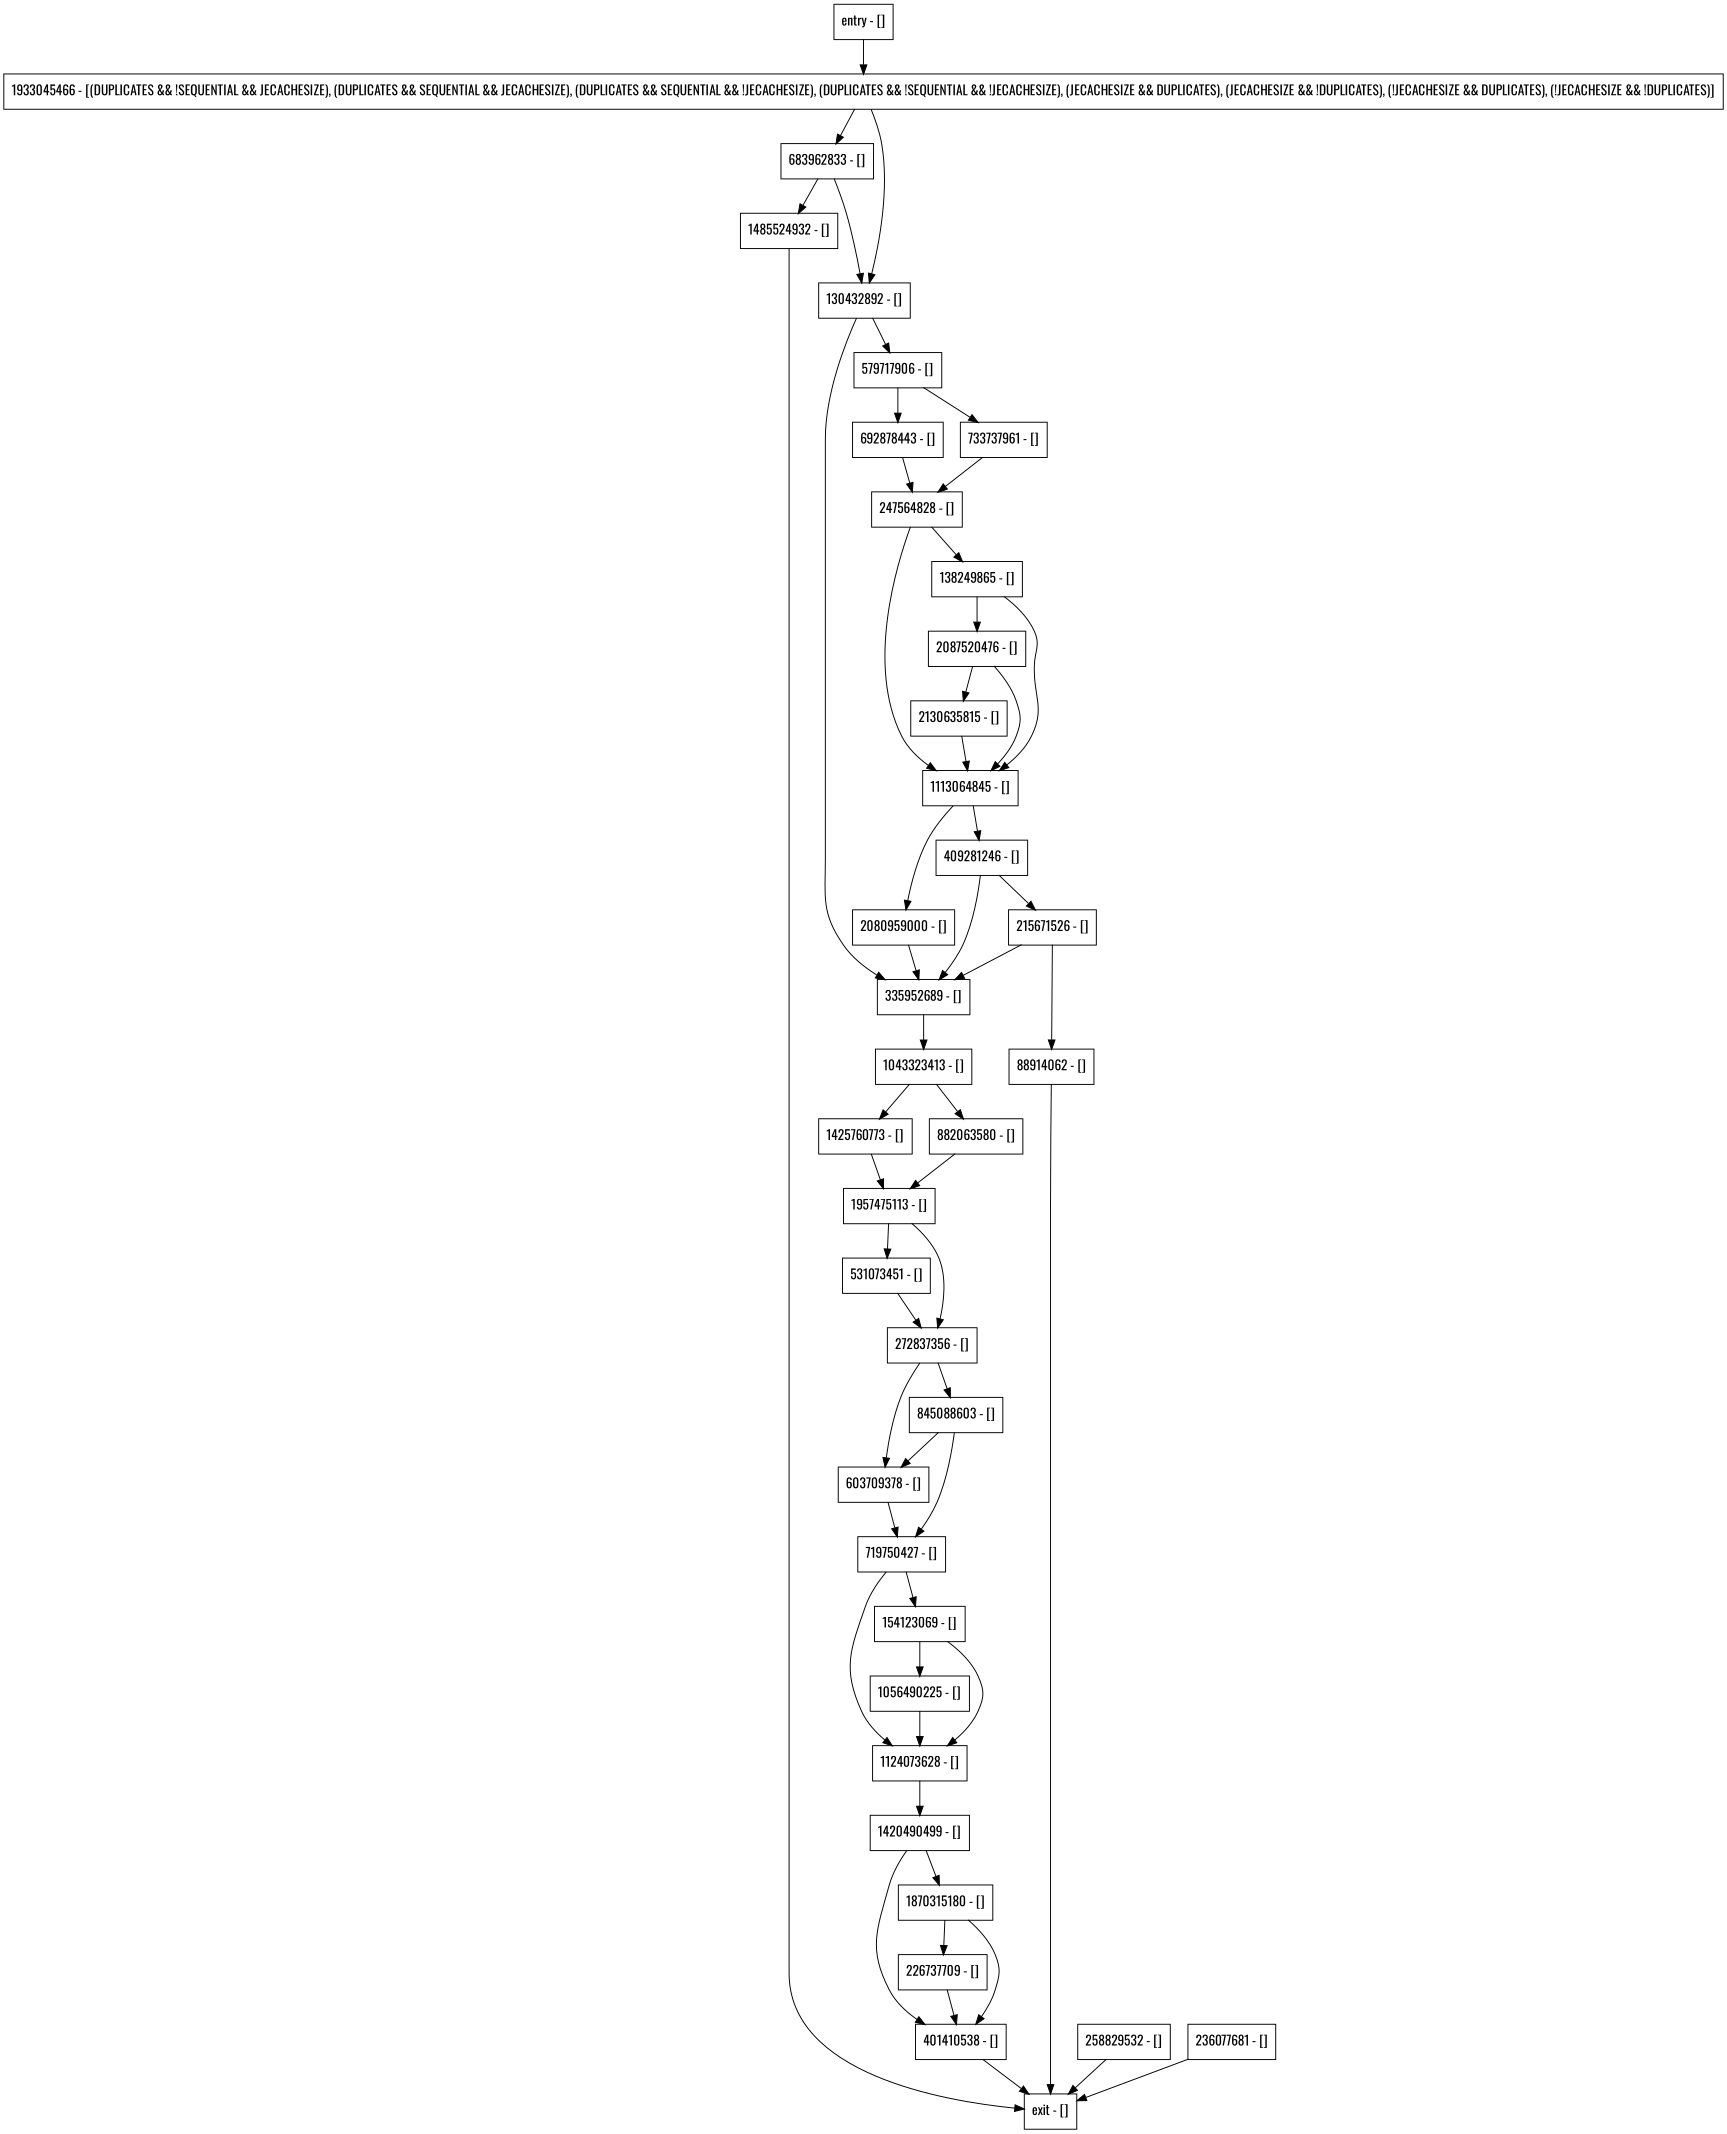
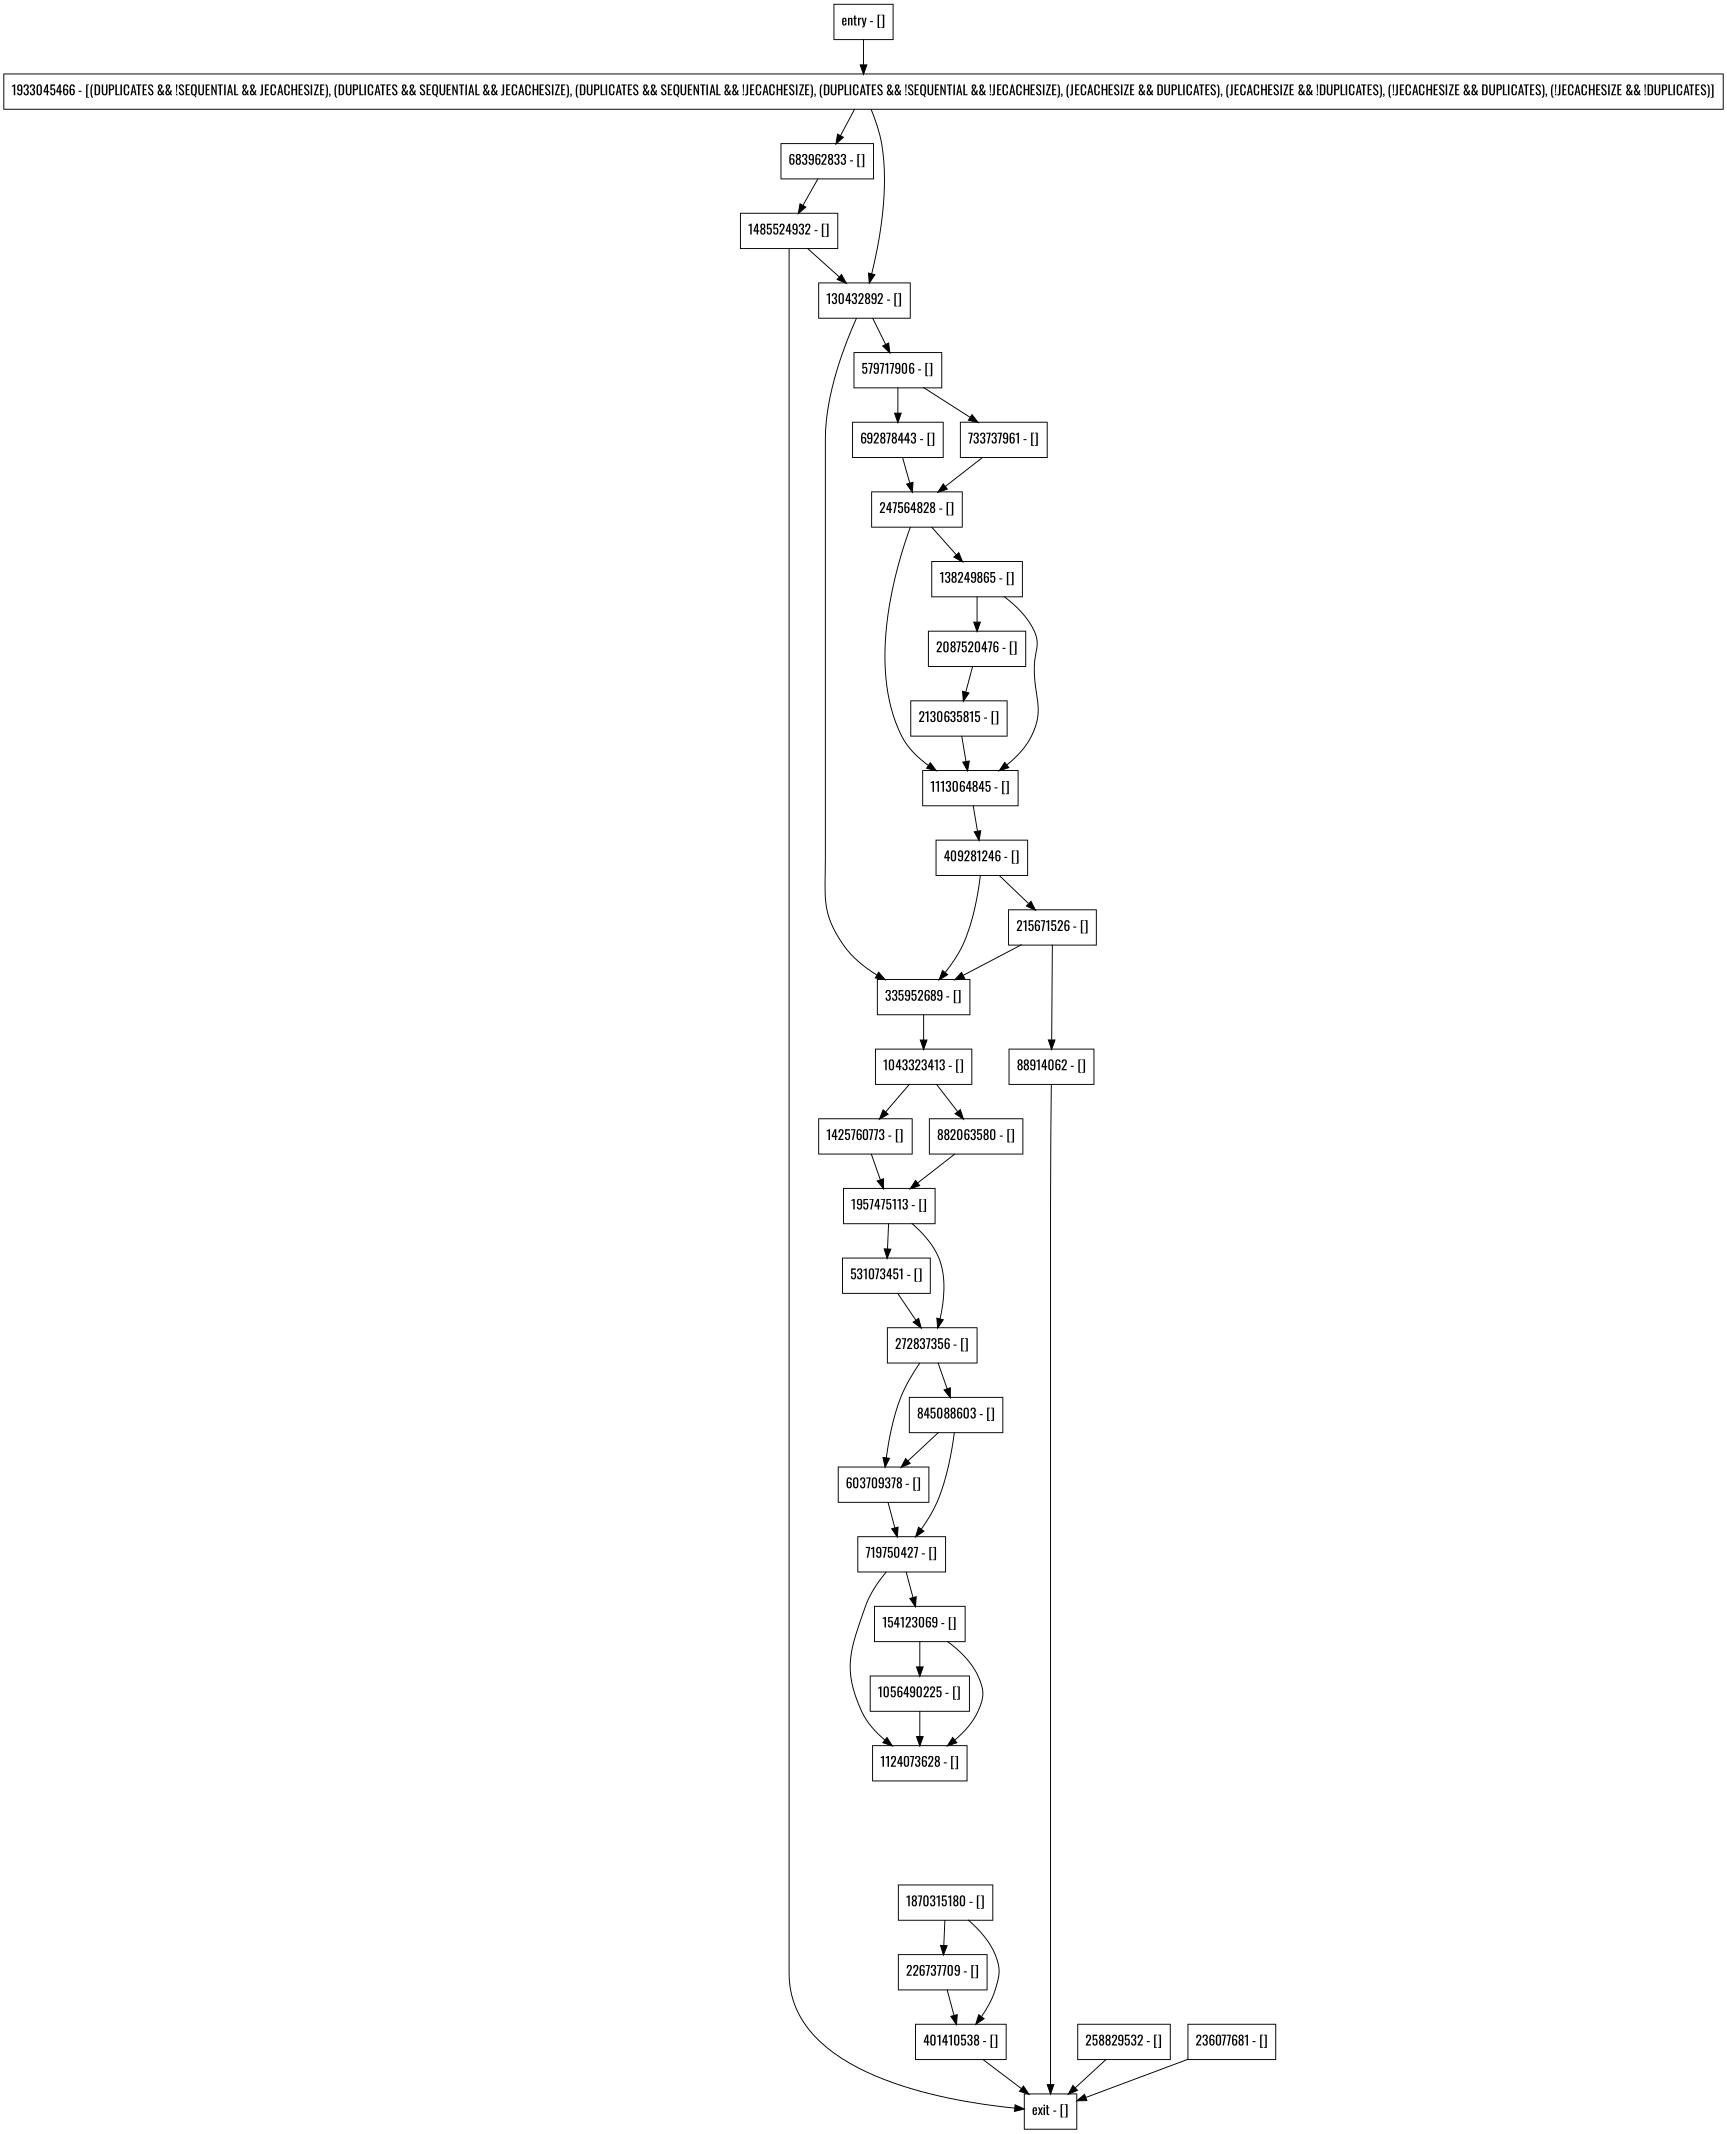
  digraph {
    fontname=Oswald
    node [fontname=Oswald shape=record]
    edge [fontname=Oswald]
    n1 [label="1056490225 - []"]
    n2 [label="1124073628 - []"]
-   n3 [label="1420490499 - []"]
    n4 [label="409281246 - []"]
    n5 [label="335952689 - []"]
    n6 [label="215671526 - []"]
    n7 [label="1043323413 - []"]
    n8 [label="88914062 - []"]
    n9 [label="1933045466 - [(DUPLICATES && !SEQUENTIAL && JECACHESIZE), (DUPLICATES && SEQUENTIAL && JECACHESIZE), (DUPLICATES && SEQUENTIAL && !JECACHESIZE), (DUPLICATES && !SEQUENTIAL && !JECACHESIZE), (JECACHESIZE && DUPLICATES), (JECACHESIZE && !DUPLICATES), (!JECACHESIZE && DUPLICATES), (!JECACHESIZE && !DUPLICATES)]"]
    n10 [label="683962833 - []"]
    n11 [label="130432892 - []"]
    n12 [label="1485524932 - []"]
    n13 [label="579717906 - []"]
    n14 [label="531073451 - []"]
    n15 [label="272837356 - []"]
    n16 [label="603709378 - []"]
    n17 [label="845088603 - []"]
    n18 [label="258829532 - []"]
    n19 [label="exit - []"]
-   n20 [label="2080959000 - []"]
    n21 [label="2087520476 - []"]
    n22 [label="1113064845 - []"]
    n23 [label="2130635815 - []"]
    n24 [label="226737709 - []"]
    n25 [label="401410538 - []"]
    n26 [label="236077681 - []"]
    n27 [label="719750427 - []"]
    n28 [label="154123069 - []"]
    n29 [label="1870315180 - []"]
    n30 [label="1425760773 - []"]
    n31 [label="882063580 - []"]
    n32 [label="1957475113 - []"]
    n33 [label="733737961 - []"]
    n34 [label="247564828 - []"]
    n35 [label="138249865 - []"]
    n36 [label="692878443 - []"]
    n37 [label="entry - []"]
    n1 -> n2
-   n2 -> n3
-   n3 -> n25
-   n3 -> n29
    n4 -> n5
    n4 -> n6
    n5 -> n7
    n6 -> n5
    n6 -> n8
    n7 -> n30
    n7 -> n31
    n8 -> n19
    n9 -> n10
    n9 -> n11
-   n10 -> n11
+   n12 -> n11
    n10 -> n12
    n11 -> n5
    n11 -> n13
    n12 -> n19
    n13 -> n33
    n13 -> n36
    n14 -> n15
    n15 -> n16
    n15 -> n17
    n16 -> n27
    n17 -> n16
    n17 -> n27
    n18 -> n19
-   n20 -> n5
-   n21 -> n22
    n21 -> n23
    n22 -> n4
-   n22 -> n20
    n23 -> n22
    n24 -> n25
    n25 -> n19
    n26 -> n19
    n27 -> n2
    n27 -> n28
    n28 -> n1
    n28 -> n2
    n29 -> n24
    n29 -> n25
    n30 -> n32
    n31 -> n32
    n32 -> n14
    n32 -> n15
    n33 -> n34
    n34 -> n22
    n34 -> n35
    n35 -> n21
    n35 -> n22
    n36 -> n34
    n37 -> n9
  }
